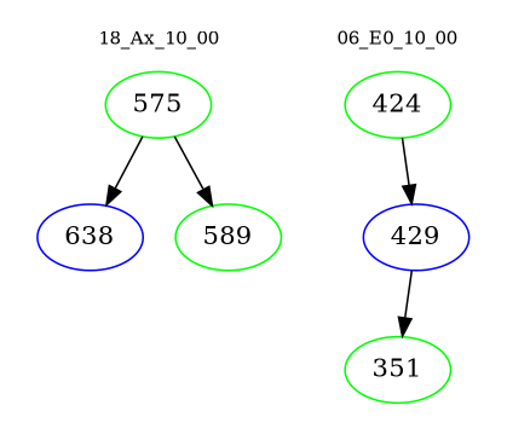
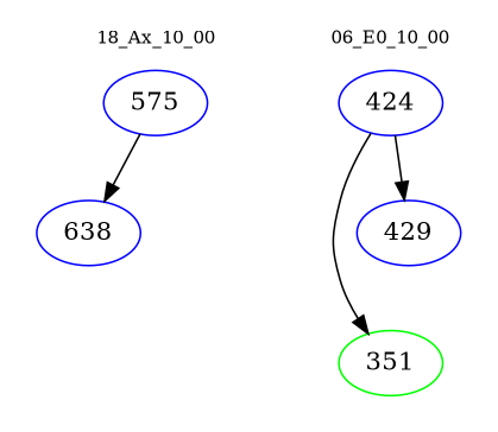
  digraph {
    node [color=blue]
    edge [color=black]
-   n1 [color=green label=575]
+   n1 [label=575]
    n2 [label=638]
-   n3 [color=green label=589]
-   n4 [color=green label=424]
+   n4 [label=424]
    n5 [color=green label=351]
    n6 [label=429]
    subgraph cluster_1 {
      color=white
      fontsize=10
      label="18_Ax_10_00"
      n1
      n2
-     n3
    }
    subgraph cluster_2 {
      color=white
      fontsize=10
      label="06_E0_10_00"
      n4
      n5
      n6
    }
    n1 -> n2
-   n1 -> n3
-   n6 -> n5
+   n4 -> n5
    n4 -> n6
  }
